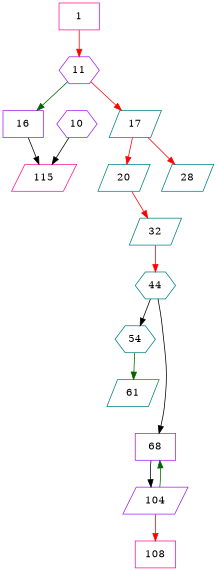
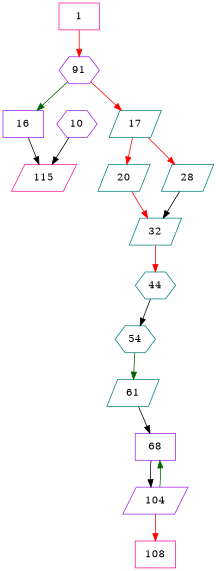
  strict digraph {
    node [color=teal shape=parallelogram]
    edge [color=red]
    1 [color=deeppink entry=true shape=box]
-   11 [color=purple shape=hexagon]
+   11 [color=purple shape=hexagon label=91]
    10 [color=purple shape=hexagon]
    115 [color=deeppink]
    16 [color=purple shape=box]
    17
    20
    28
    32
    44 [shape=hexagon]
    54 [shape=hexagon]
    61
    68 [color=purple shape=box]
    104 [color=purple]
    108 [color=deeppink shape=box]
    1 -> 11 [cond=false]
    11 -> 16 [color=darkgreen cond=true]
    11 -> 17 [cond=false]
    10 -> 115 [color=""]
    16 -> 115 [color=""]
    17 -> 20 [cond=true]
    17 -> 28 [cond=false]
    20 -> 32
+   28 -> 32 [color=""]
    32 -> 44 [cond=true]
    44 -> 54 [color=""]
    54 -> 61 [color=darkgreen cond=true]
-   44 -> 68 [color=""]
+   61 -> 68 [color=""]
    68 -> 104 [color=""]
    104 -> 68 [color=darkgreen cond=true]
    104 -> 108 [cond=false]
  }
